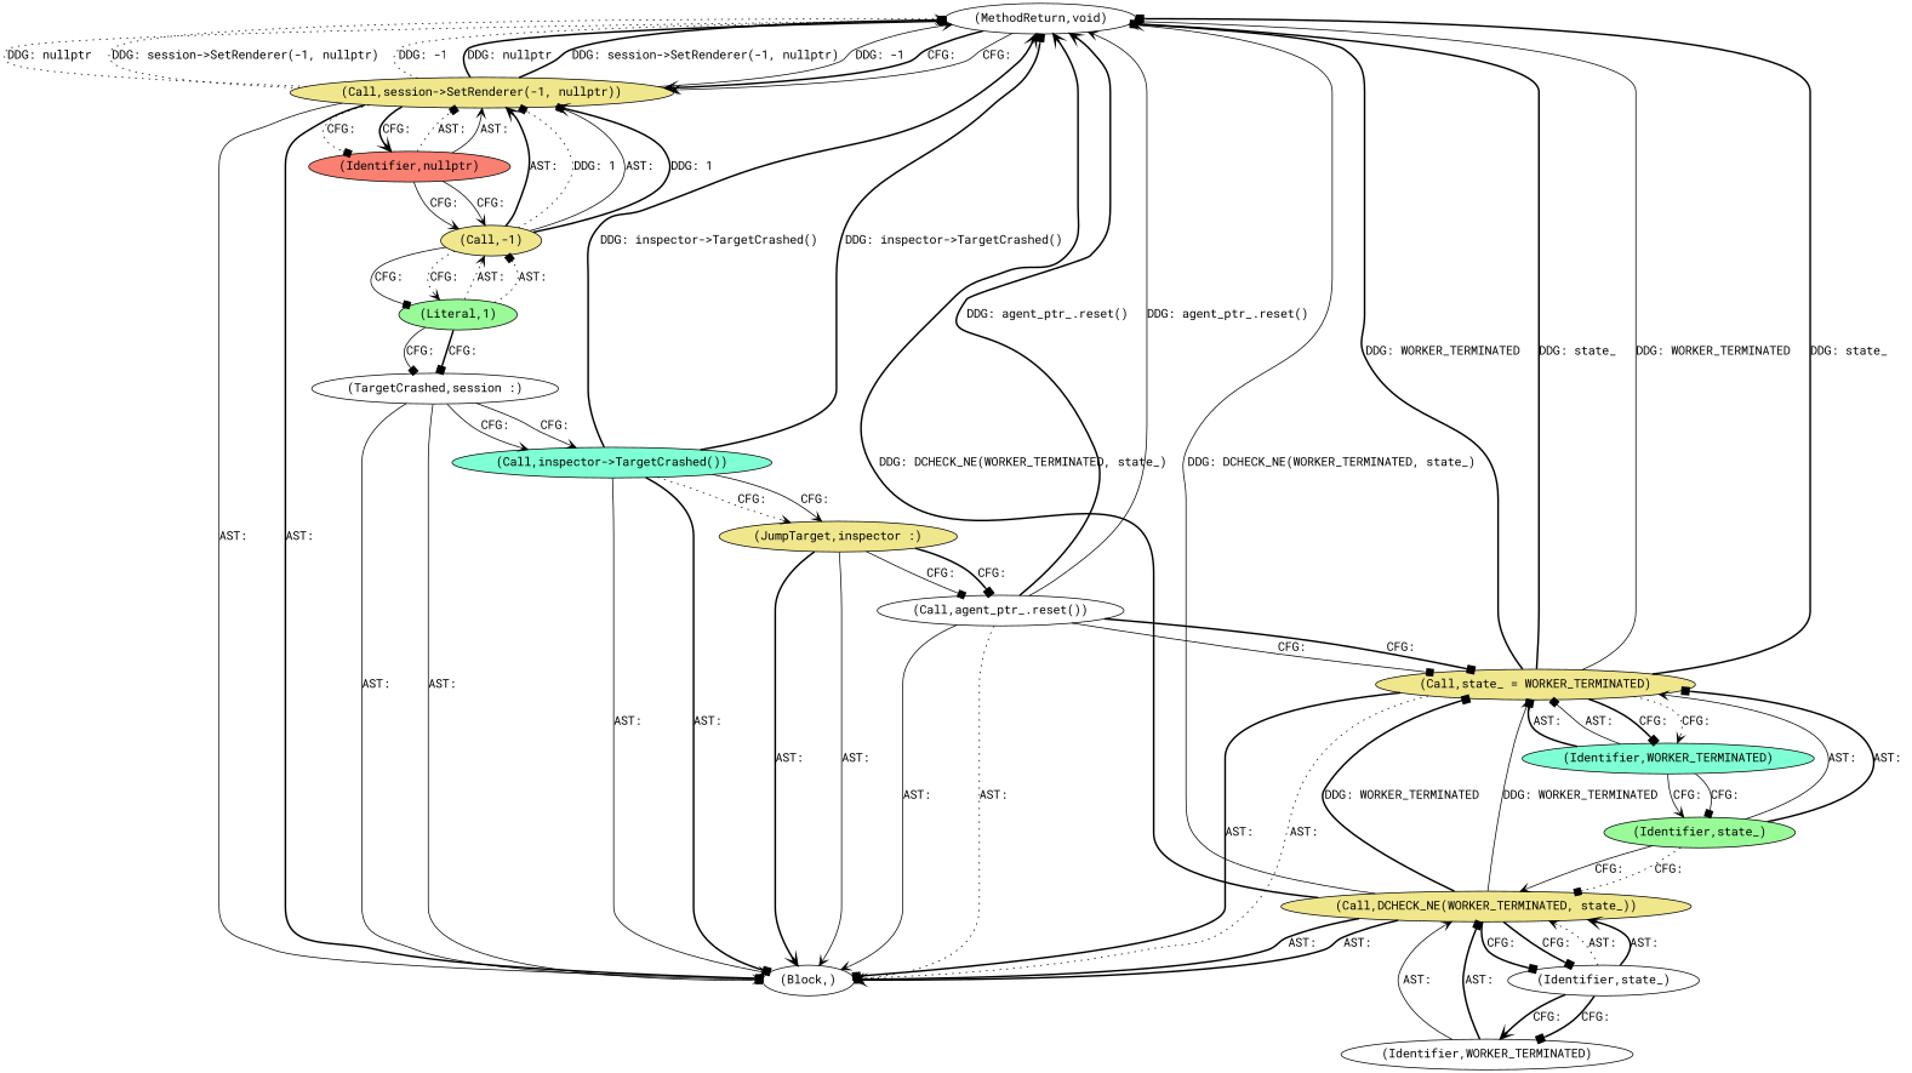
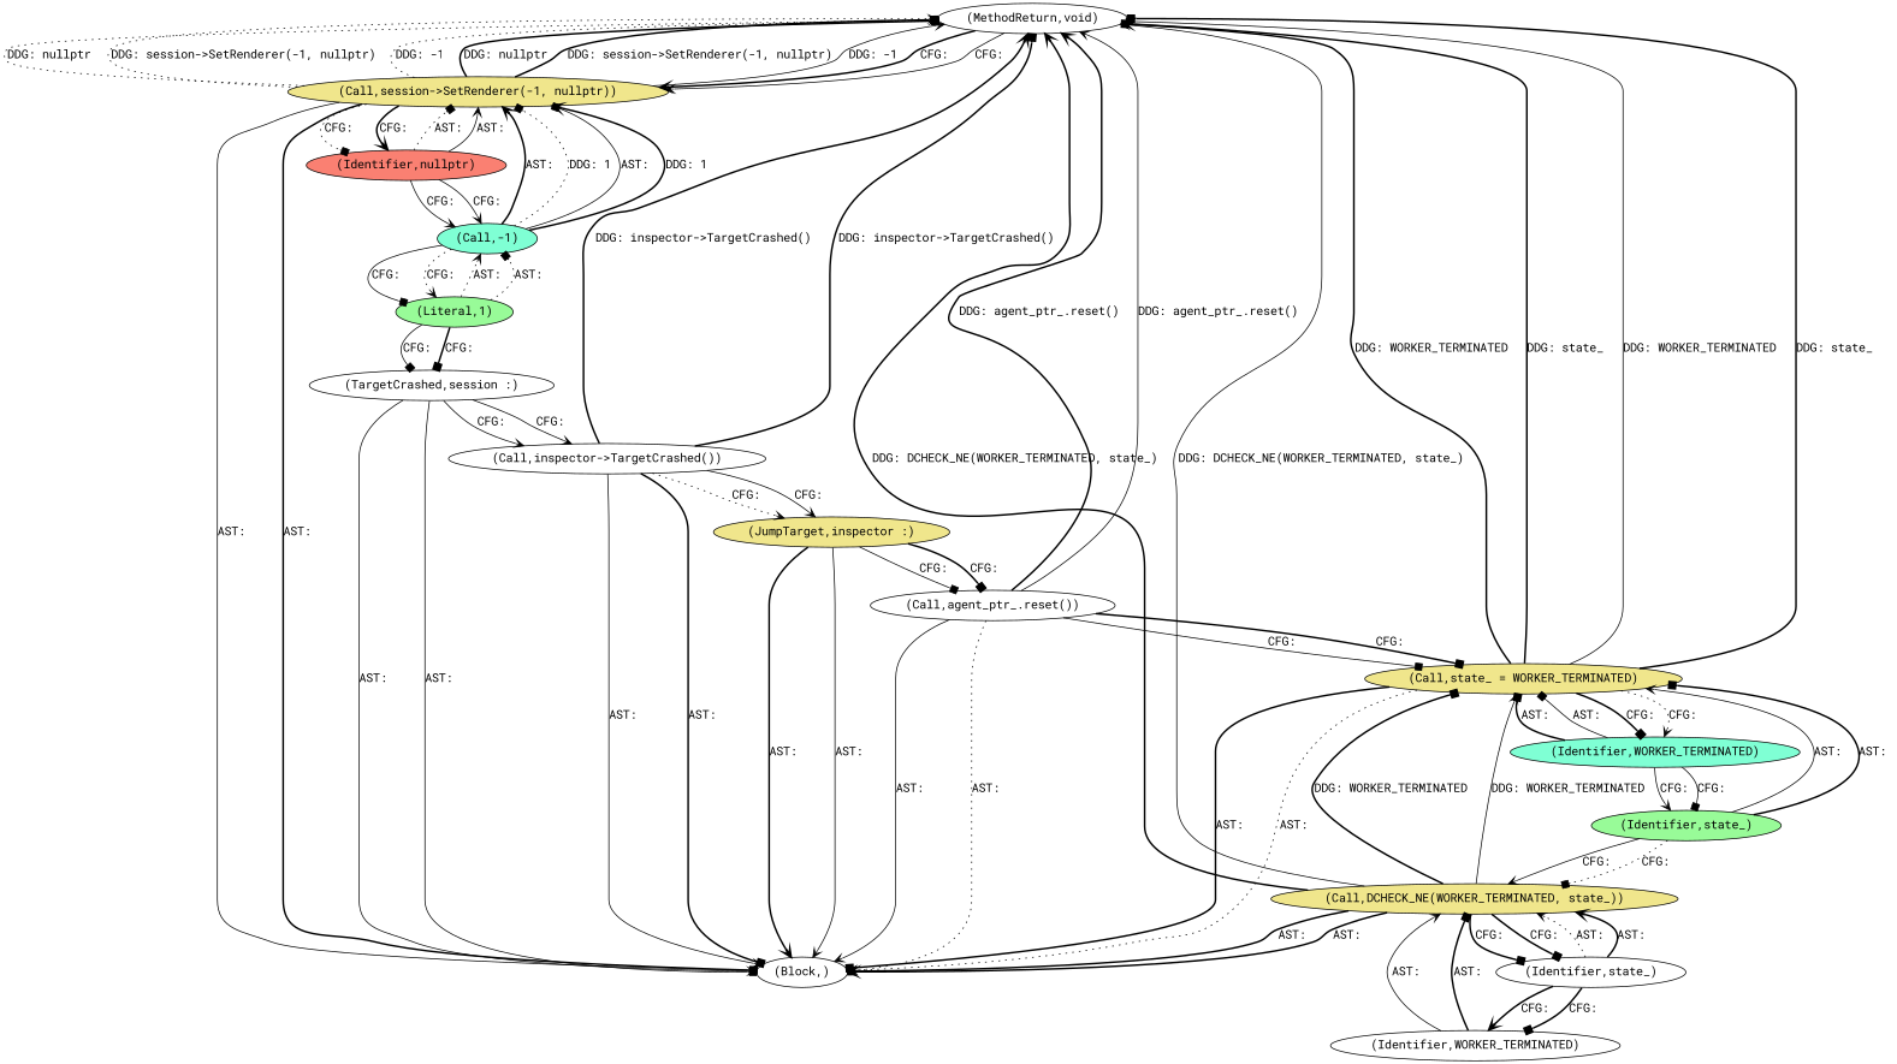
  digraph {
    fontname="Roboto Mono"
    node [fillcolor=white fontname="Roboto Mono" style=filled]
    edge [arrowhead=vee fontname="Roboto Mono" style=bold]
    n1 [label="(MethodReturn,void)"]
    n2 [fillcolor=khaki label="(Call,session->SetRenderer(-1, nullptr))"]
    n3 [label="(Block,)"]
    n4 [fillcolor=salmon label="(Identifier,nullptr)"]
    n5 [label="(Identifier,WORKER_TERMINATED)"]
    n6 [fillcolor=khaki label="(Call,DCHECK_NE(WORKER_TERMINATED, state_))"]
    n7 [label="(Identifier,state_)"]
    n8 [fillcolor=khaki label="(Call,state_ = WORKER_TERMINATED)"]
    n9 [fillcolor=aquamarine label="(Identifier,WORKER_TERMINATED)"]
    n10 [fillcolor=palegreen label="(Identifier,state_)"]
    n11 [label="(Call,agent_ptr_.reset())"]
    n12 [fillcolor=khaki label="(JumpTarget,inspector :)"]
-   n13 [fillcolor=aquamarine label="(Call,inspector->TargetCrashed())"]
+   n13 [label="(Call,inspector->TargetCrashed())"]
    n14 [label="(TargetCrashed,session :)"]
-   n15 [fillcolor=khaki label="(Call,-1)"]
+   n15 [fillcolor=aquamarine label="(Call,-1)"]
    n16 [fillcolor=palegreen label="(Literal,1)"]
    n1 -> n2 [label="CFG: "]
    n1 -> n2 [label="CFG: " style=solid]
    n2 -> n1 [label="DDG: nullptr" style=dotted]
    n2 -> n1 [label="DDG: session->SetRenderer(-1, nullptr)" style=dotted]
    n2 -> n1 [arrowhead=box label="DDG: -1" style=dotted]
    n2 -> n1 [arrowhead=box label="DDG: nullptr"]
    n2 -> n1 [arrowhead=box label="DDG: session->SetRenderer(-1, nullptr)"]
    n2 -> n1 [label="DDG: -1" style=solid]
    n2 -> n3 [arrowhead=box label="AST: " style=solid]
    n2 -> n3 [arrowhead=box label="AST: "]
    n2 -> n4 [arrowhead=box label="CFG: " style=dotted]
    n2 -> n4 [label="CFG: "]
    n4 -> n2 [arrowhead=box label="AST: " style=dotted]
    n4 -> n2 [label="AST: " style=solid]
    n4 -> n15 [label="CFG: " style=solid]
    n4 -> n15 [label="CFG: " style=solid]
    n5 -> n6 [label="AST: " style=solid]
    n5 -> n6 [arrowhead=box label="AST: "]
    n6 -> n1 [label="DDG: DCHECK_NE(WORKER_TERMINATED, state_)"]
    n6 -> n1 [label="DDG: DCHECK_NE(WORKER_TERMINATED, state_)" style=solid]
    n6 -> n3 [arrowhead=box label="AST: "]
    n6 -> n3 [label="AST: "]
    n6 -> n7 [arrowhead=box label="CFG: "]
    n6 -> n7 [arrowhead=box label="CFG: "]
    n6 -> n8 [arrowhead=box label="DDG: WORKER_TERMINATED"]
    n6 -> n8 [label="DDG: WORKER_TERMINATED" style=solid]
    n7 -> n5 [label="CFG: "]
    n7 -> n5 [arrowhead=box label="CFG: "]
    n7 -> n6 [label="AST: " style=dotted]
    n7 -> n6 [label="AST: "]
    n8 -> n1 [arrowhead=box label="DDG: WORKER_TERMINATED"]
    n8 -> n1 [label="DDG: state_"]
    n8 -> n1 [arrowhead=box label="DDG: WORKER_TERMINATED" style=solid]
    n8 -> n1 [arrowhead=box label="DDG: state_"]
    n8 -> n3 [arrowhead=box label="AST: "]
    n8 -> n3 [label="AST: " style=dotted]
    n8 -> n9 [arrowhead=box label="CFG: "]
    n8 -> n9 [label="CFG: " style=dotted]
    n9 -> n8 [arrowhead=box label="AST: "]
    n9 -> n8 [arrowhead=box label="AST: " style=solid]
    n9 -> n10 [label="CFG: " style=solid]
    n9 -> n10 [arrowhead=box label="CFG: " style=solid]
    n10 -> n6 [label="CFG: " style=solid]
    n10 -> n6 [arrowhead=box label="CFG: " style=dotted]
    n10 -> n8 [label="AST: " style=solid]
    n10 -> n8 [arrowhead=box label="AST: "]
    n11 -> n1 [label="DDG: agent_ptr_.reset()"]
    n11 -> n1 [label="DDG: agent_ptr_.reset()" style=solid]
    n11 -> n3 [label="AST: " style=solid]
    n11 -> n3 [label="AST: " style=dotted]
    n11 -> n8 [arrowhead=box label="CFG: " style=solid]
    n11 -> n8 [arrowhead=box label="CFG: "]
    n12 -> n3 [label="AST: "]
    n12 -> n3 [label="AST: " style=solid]
    n12 -> n11 [arrowhead=box label="CFG: " style=solid]
    n12 -> n11 [arrowhead=box label="CFG: "]
    n13 -> n1 [label="DDG: inspector->TargetCrashed()"]
    n13 -> n1 [arrowhead=box label="DDG: inspector->TargetCrashed()"]
    n13 -> n3 [label="AST: " style=solid]
    n13 -> n3 [arrowhead=box label="AST: "]
    n13 -> n12 [label="CFG: " style=solid]
    n13 -> n12 [label="CFG: " style=dotted]
    n14 -> n3 [label="AST: " style=solid]
    n14 -> n3 [arrowhead=box label="AST: " style=solid]
    n14 -> n13 [label="CFG: " style=solid]
    n14 -> n13 [label="CFG: " style=solid]
    n15 -> n2 [label="AST: "]
    n15 -> n2 [arrowhead=box label="DDG: 1" style=dotted]
    n15 -> n2 [arrowhead=box label="AST: " style=solid]
    n15 -> n2 [label="DDG: 1"]
    n15 -> n16 [arrowhead=box label="CFG: " style=solid]
    n15 -> n16 [label="CFG: " style=dotted]
    n16 -> n14 [arrowhead=box label="CFG: " style=solid]
    n16 -> n14 [arrowhead=box label="CFG: "]
    n16 -> n15 [label="AST: " style=dotted]
    n16 -> n15 [arrowhead=box label="AST: " style=dotted]
  }
